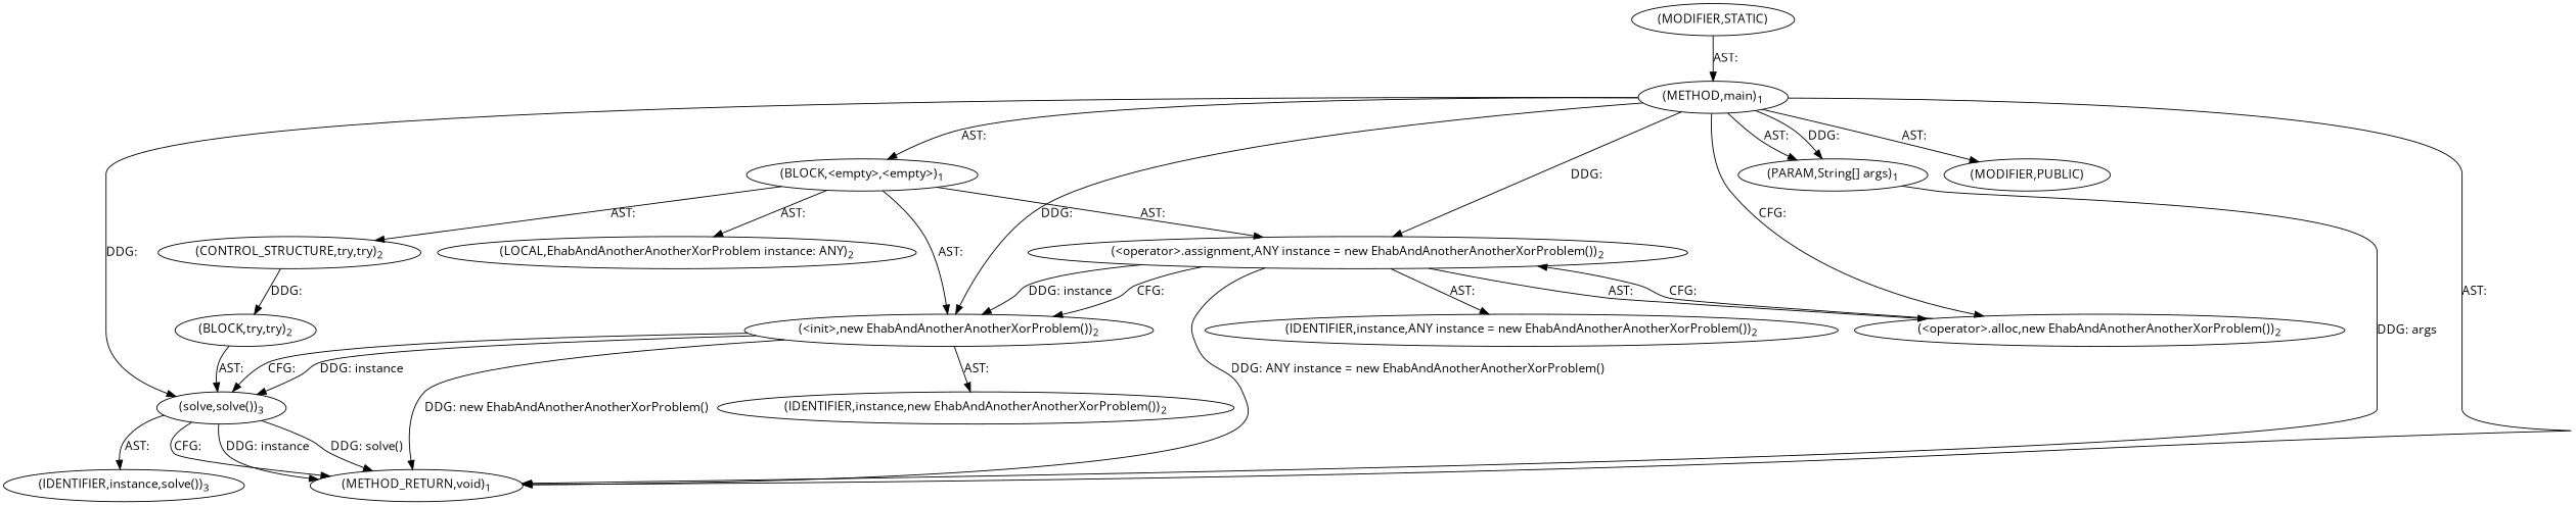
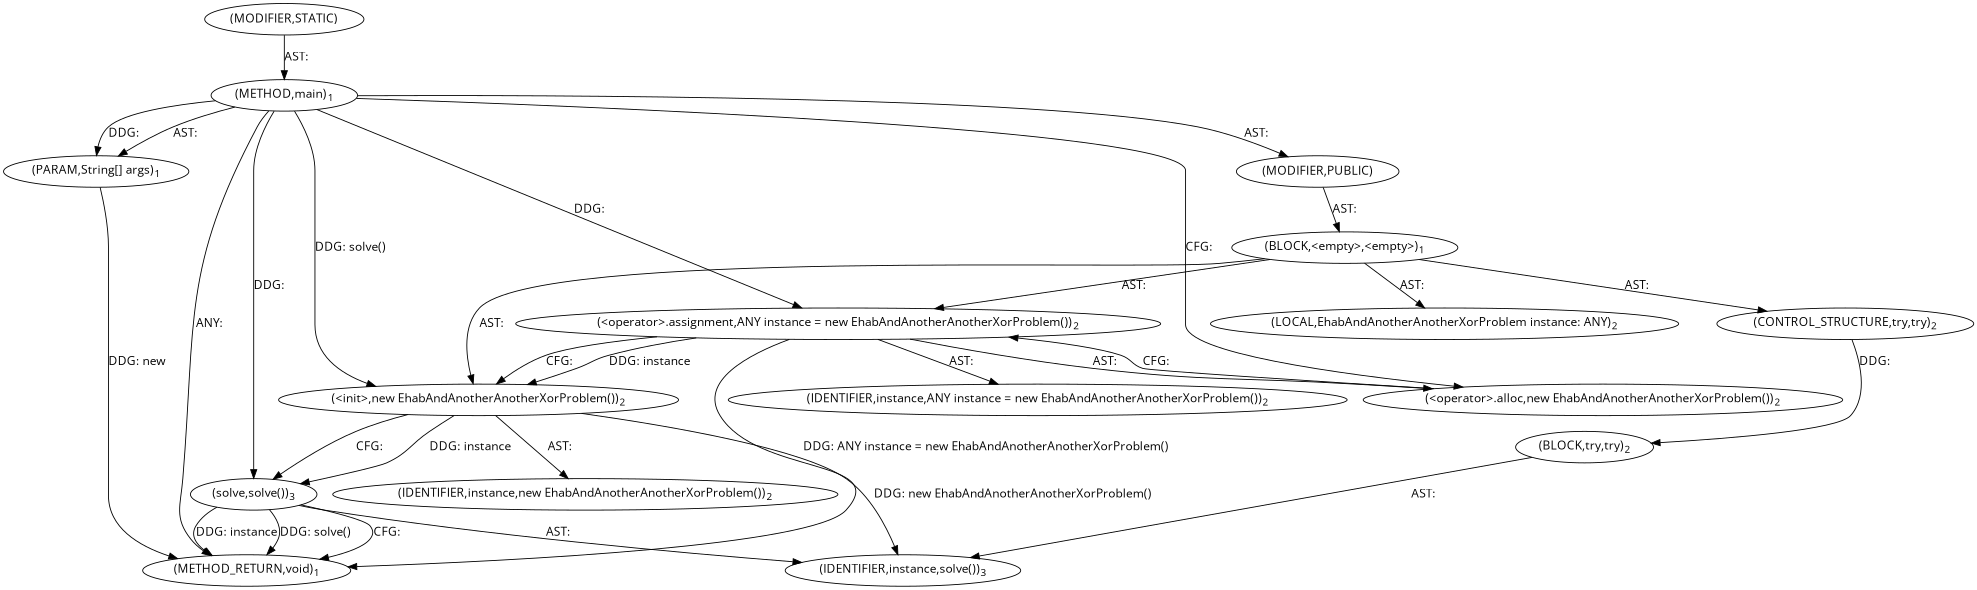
  digraph {
    fontname="Open Sans"
    node [fontname="Open Sans"]
    edge [fontname="Open Sans"]
    n1 [label=<(METHOD,main)<SUB>1</SUB>>]
    n2 [label=<(PARAM,String[] args)<SUB>1</SUB>>]
    n3 [label=<(BLOCK,&lt;empty&gt;,&lt;empty&gt;)<SUB>1</SUB>>]
    n4 [label=<(&lt;operator&gt;.assignment,ANY instance = new EhabAndAnotherAnotherXorProblem())<SUB>2</SUB>>]
    n5 [label=<(&lt;operator&gt;.alloc,new EhabAndAnotherAnotherXorProblem())<SUB>2</SUB>>]
    n6 [label=<(&lt;init&gt;,new EhabAndAnotherAnotherXorProblem())<SUB>2</SUB>>]
    n7 [label=<(solve,solve())<SUB>3</SUB>>]
    n8 [label=<(MODIFIER,PUBLIC)>]
    n9 [label=<(METHOD_RETURN,void)<SUB>1</SUB>>]
    n10 [label=<(LOCAL,EhabAndAnotherAnotherXorProblem instance: ANY)<SUB>2</SUB>>]
    n11 [label=<(CONTROL_STRUCTURE,try,try)<SUB>2</SUB>>]
    n12 [label=<(IDENTIFIER,instance,ANY instance = new EhabAndAnotherAnotherXorProblem())<SUB>2</SUB>>]
    n13 [label=<(IDENTIFIER,instance,new EhabAndAnotherAnotherXorProblem())<SUB>2</SUB>>]
    n14 [label=<(IDENTIFIER,instance,solve())<SUB>3</SUB>>]
    n15 [label=<(MODIFIER,STATIC)>]
    n16 [label=<(BLOCK,try,try)<SUB>2</SUB>>]
    n1 -> n2 [label="AST: "]
    n1 -> n2 [label="DDG: "]
-   n1 -> n3 [label="AST: "]
+   n8 -> n3 [label="AST: "]
    n1 -> n4 [label="DDG: "]
    n1 -> n5 [label="CFG: "]
-   n1 -> n6 [label="DDG: "]
+   n1 -> n6 [label="DDG: solve()"]
    n1 -> n7 [label="DDG: "]
    n1 -> n8 [label="AST: "]
-   n1 -> n9 [label="AST: "]
-   n2 -> n9 [label="DDG: args"]
+   n1 -> n9 [label="ANY: "]
+   n2 -> n9 [label="DDG: new"]
    n3 -> n4 [label="AST: "]
    n3 -> n6 [label="AST: "]
    n3 -> n10 [label="AST: "]
    n3 -> n11 [label="AST: "]
    n4 -> n5 [label="AST: "]
    n4 -> n6 [label="CFG: "]
    n4 -> n6 [label="DDG: instance"]
    n4 -> n9 [label="DDG: ANY instance = new EhabAndAnotherAnotherXorProblem()"]
    n4 -> n12 [label="AST: "]
    n5 -> n4 [label="CFG: "]
    n6 -> n7 [label="CFG: "]
    n6 -> n7 [label="DDG: instance"]
-   n6 -> n9 [label="DDG: new EhabAndAnotherAnotherXorProblem()"]
+   n6 -> n14 [label="DDG: new EhabAndAnotherAnotherXorProblem()"]
    n6 -> n13 [label="AST: "]
    n7 -> n9 [label="CFG: "]
    n7 -> n9 [label="DDG: instance"]
    n7 -> n9 [label="DDG: solve()"]
    n7 -> n14 [label="AST: "]
    n11 -> n16 [label="DDG: "]
    n15 -> n1 [label="AST: "]
-   n16 -> n7 [label="AST: "]
+   n16 -> n14 [label="AST: "]
  }
